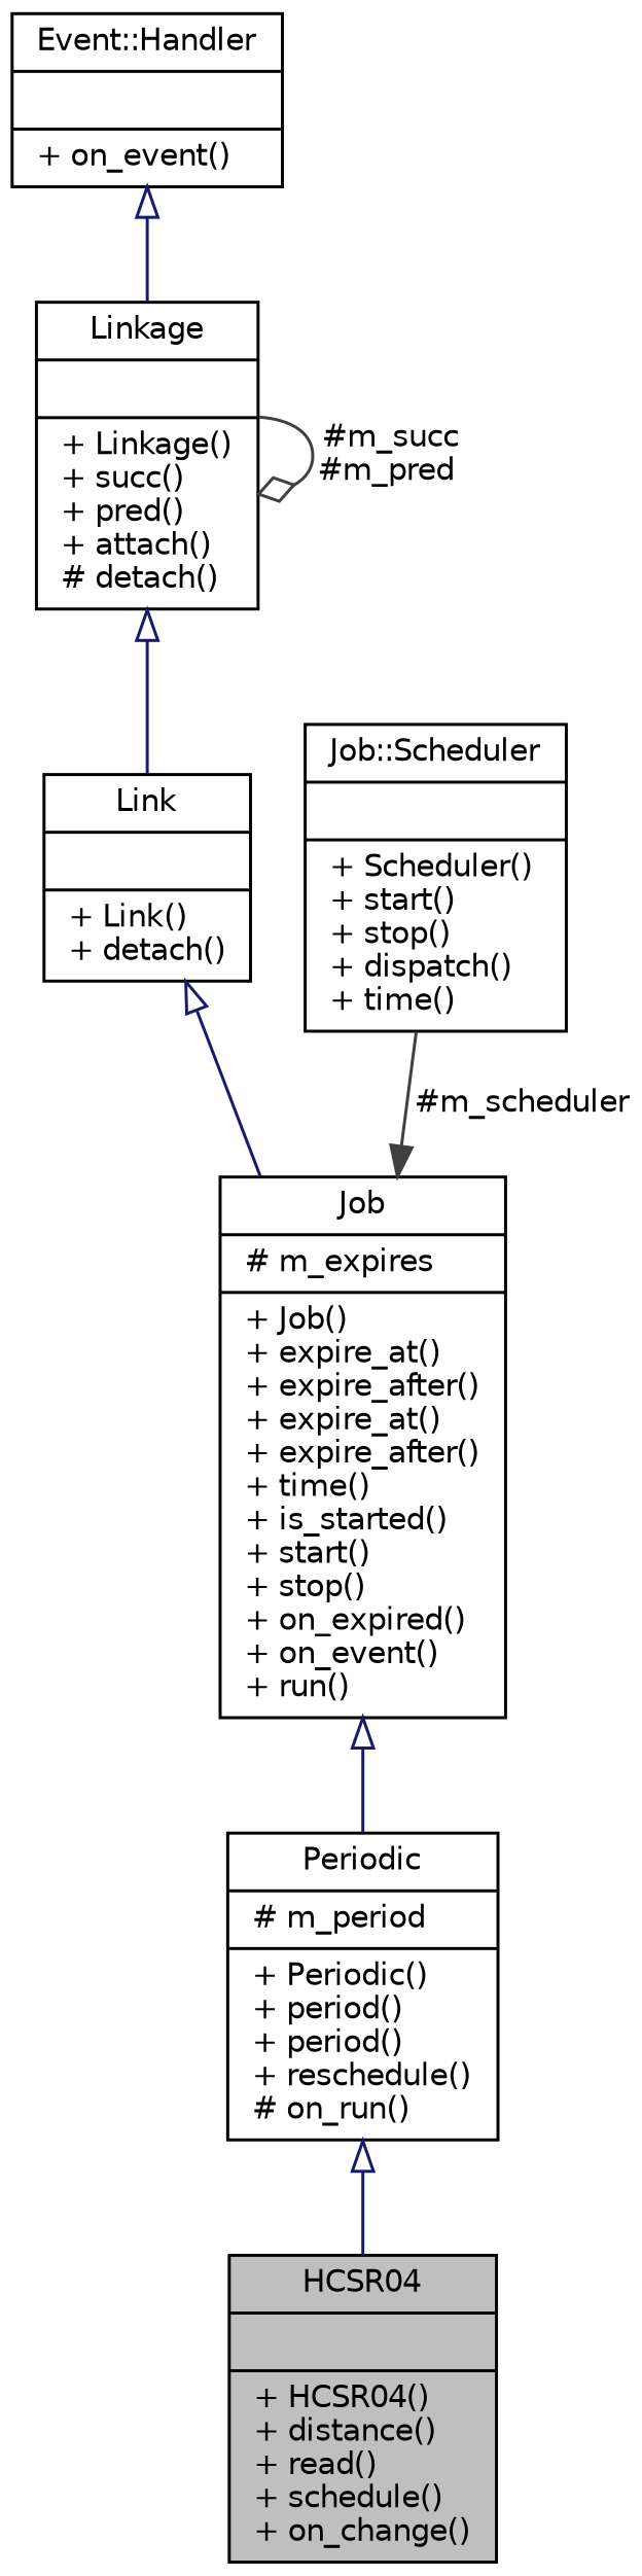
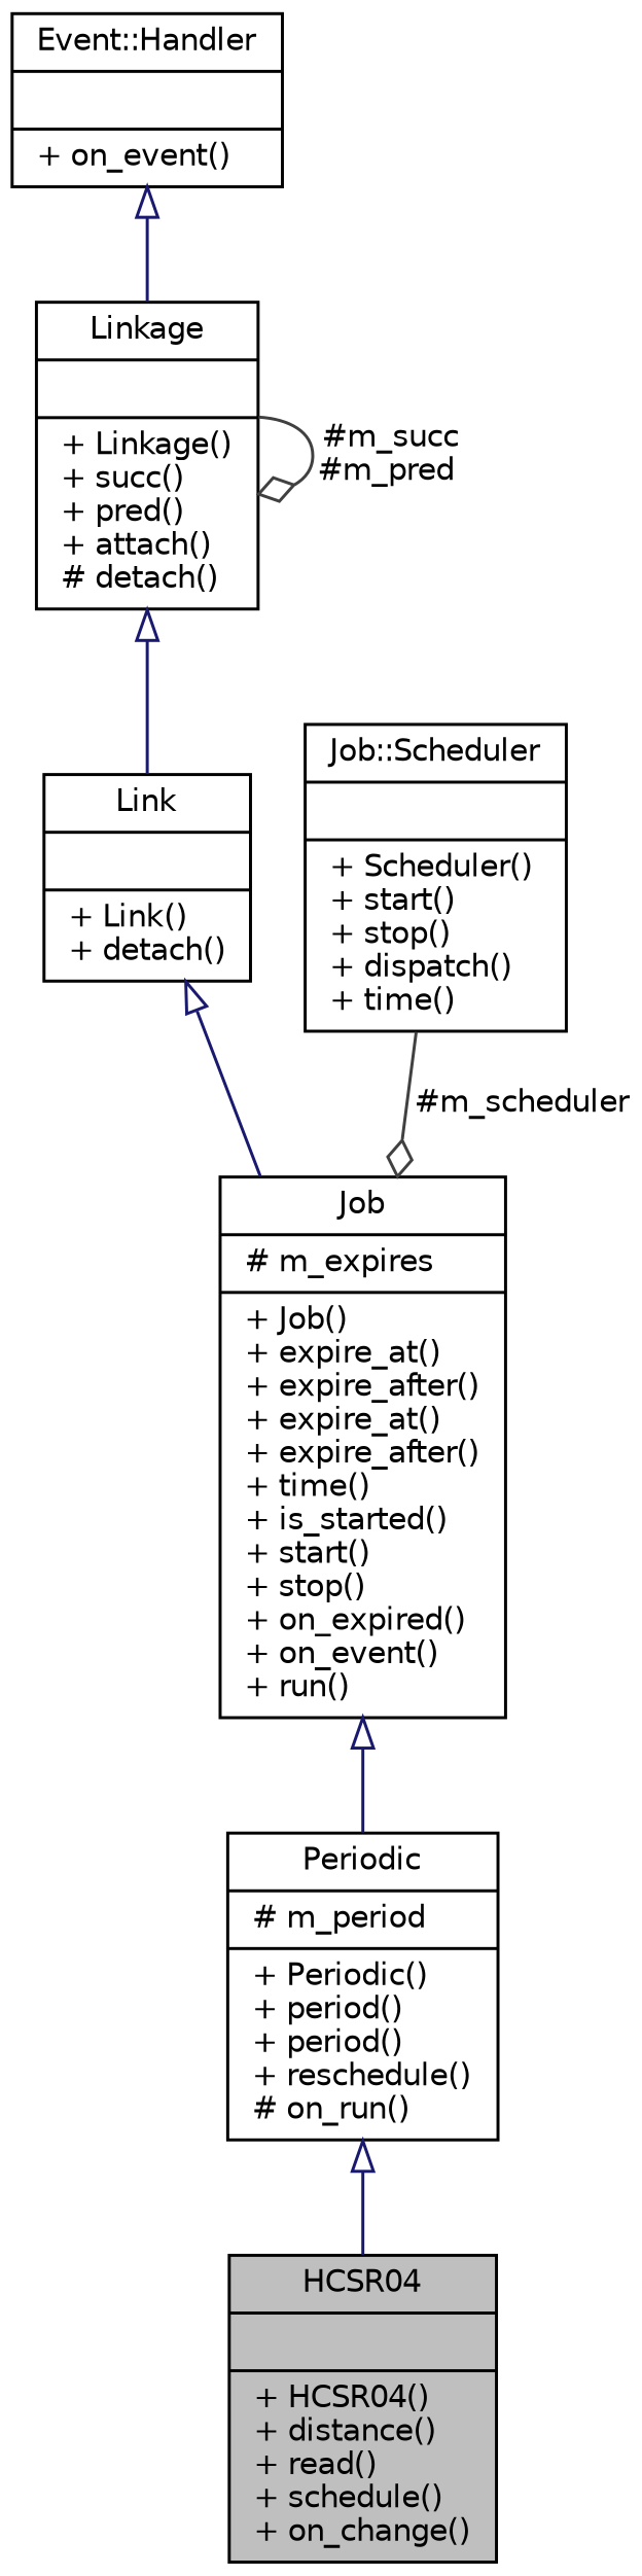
  digraph {
    node [color=black fillcolor=white fontname=Helvetica fontsize=10 shape=record style=filled]
    edge [arrowtail=onormal color=midnightblue dir=back fontname=Helvetica fontsize=10 labelfontname=Helvetica labelfontsize=10 style=solid]
    n1 [fillcolor=grey75 fontcolor=black height=0.2 label="{HCSR04\n||+ HCSR04()\l+ distance()\l+ read()\l+ schedule()\l+ on_change()\l}" width=0.4]
    n2 [height=0.2 label="{Periodic\n|# m_period\l|+ Periodic()\l+ period()\l+ period()\l+ reschedule()\l# on_run()\l}" width=0.4]
    n3 [height=0.2 label="{Job\n|# m_expires\l|+ Job()\l+ expire_at()\l+ expire_after()\l+ expire_at()\l+ expire_after()\l+ time()\l+ is_started()\l+ start()\l+ stop()\l+ on_expired()\l+ on_event()\l+ run()\l}" width=0.4]
    n4 [height=0.2 label="{Link\n||+ Link()\l+ detach()\l}" width=0.4]
    n5 [height=0.2 label="{Linkage\n||+ Linkage()\l+ succ()\l+ pred()\l+ attach()\l# detach()\l}" width=0.4]
    n6 [height=0.2 label="{Event::Handler\n||+ on_event()\l}" width=0.4]
    n7 [height=0.2 label="{Job::Scheduler\n||+ Scheduler()\l+ start()\l+ stop()\l+ dispatch()\l+ time()\l}" width=0.4]
    n2 -> n1
    n3 -> n2
    n4 -> n3
    n5 -> n4
    n5 -> n5 [arrowhead=odiamond color=grey25 label=" #m_succ\n#m_pred" arrowtail="" dir=""]
    n6 -> n5
-   n7 -> n3 [arrowhead=normal color=grey25 label=" #m_scheduler" arrowtail="" dir=""]
+   n7 -> n3 [arrowhead=odiamond color=grey25 label=" #m_scheduler" arrowtail="" dir=""]
  }
